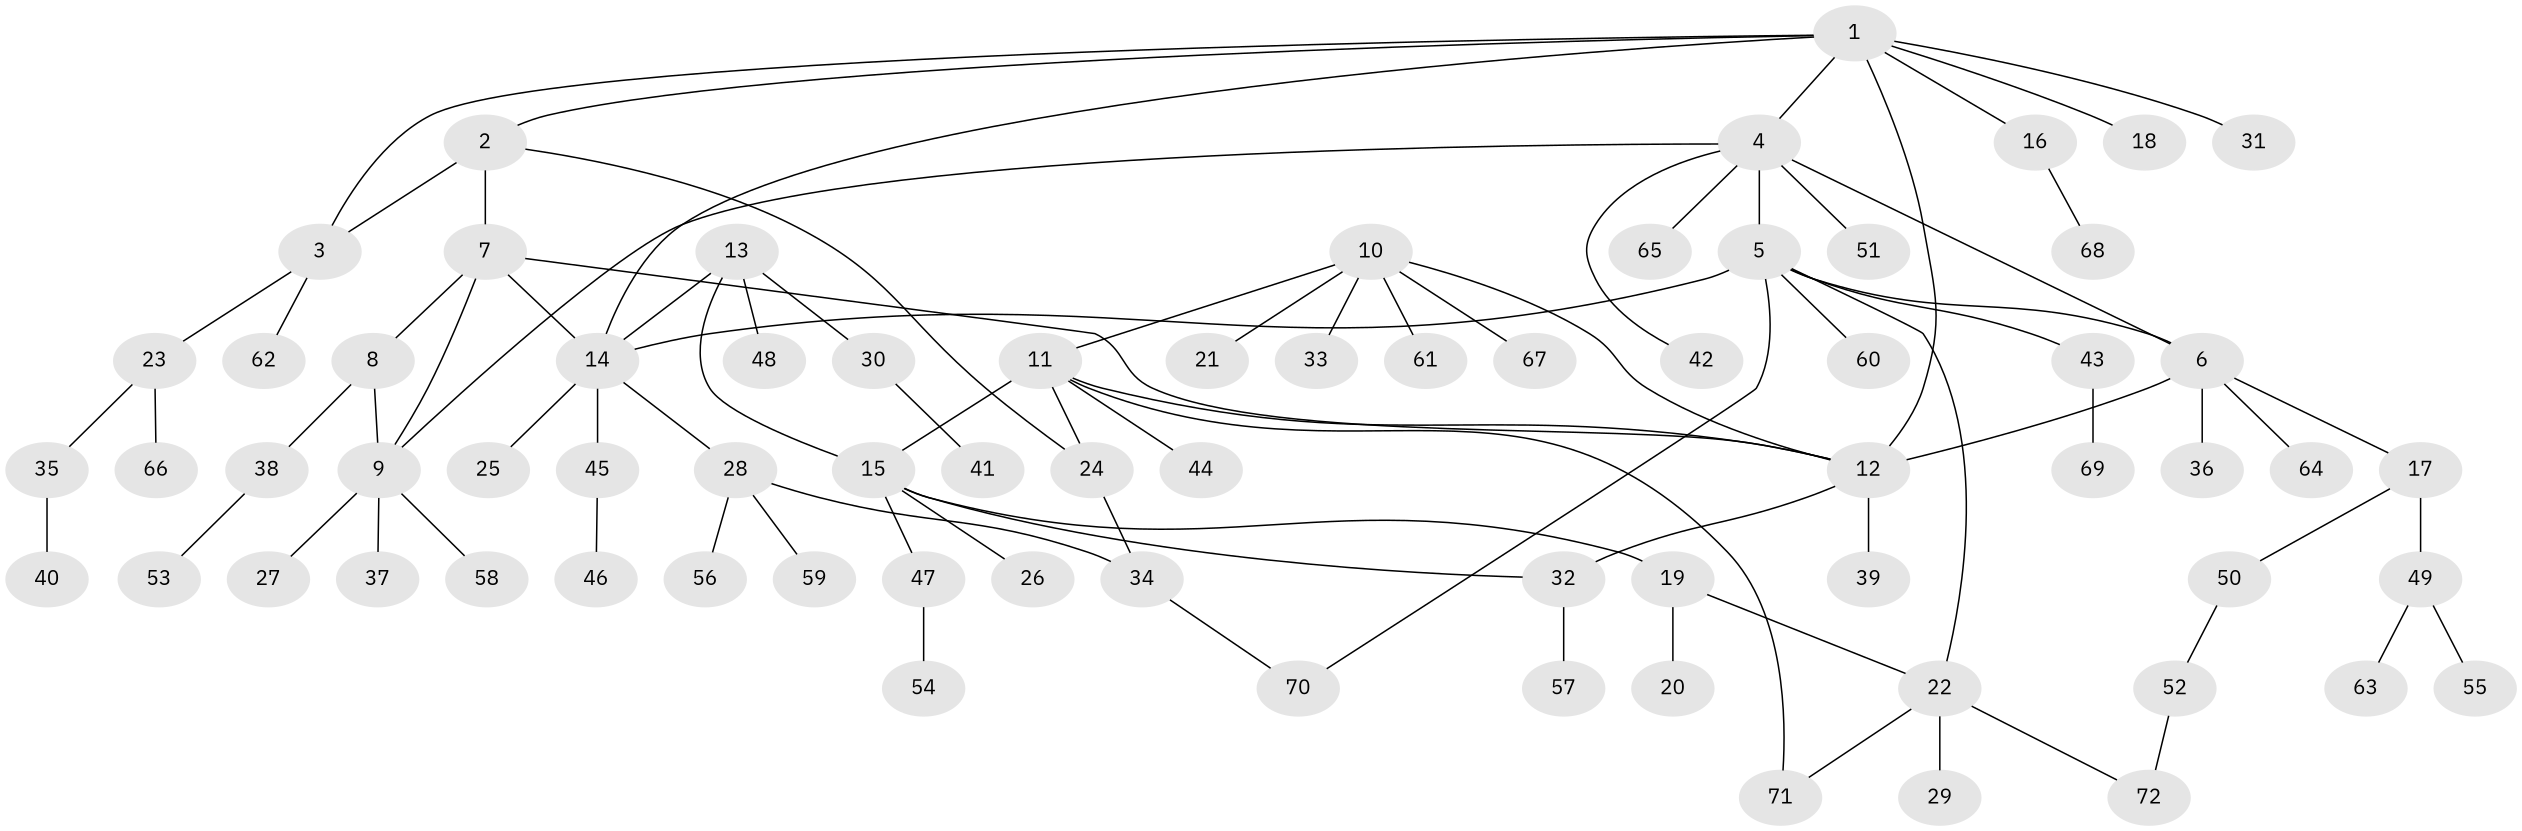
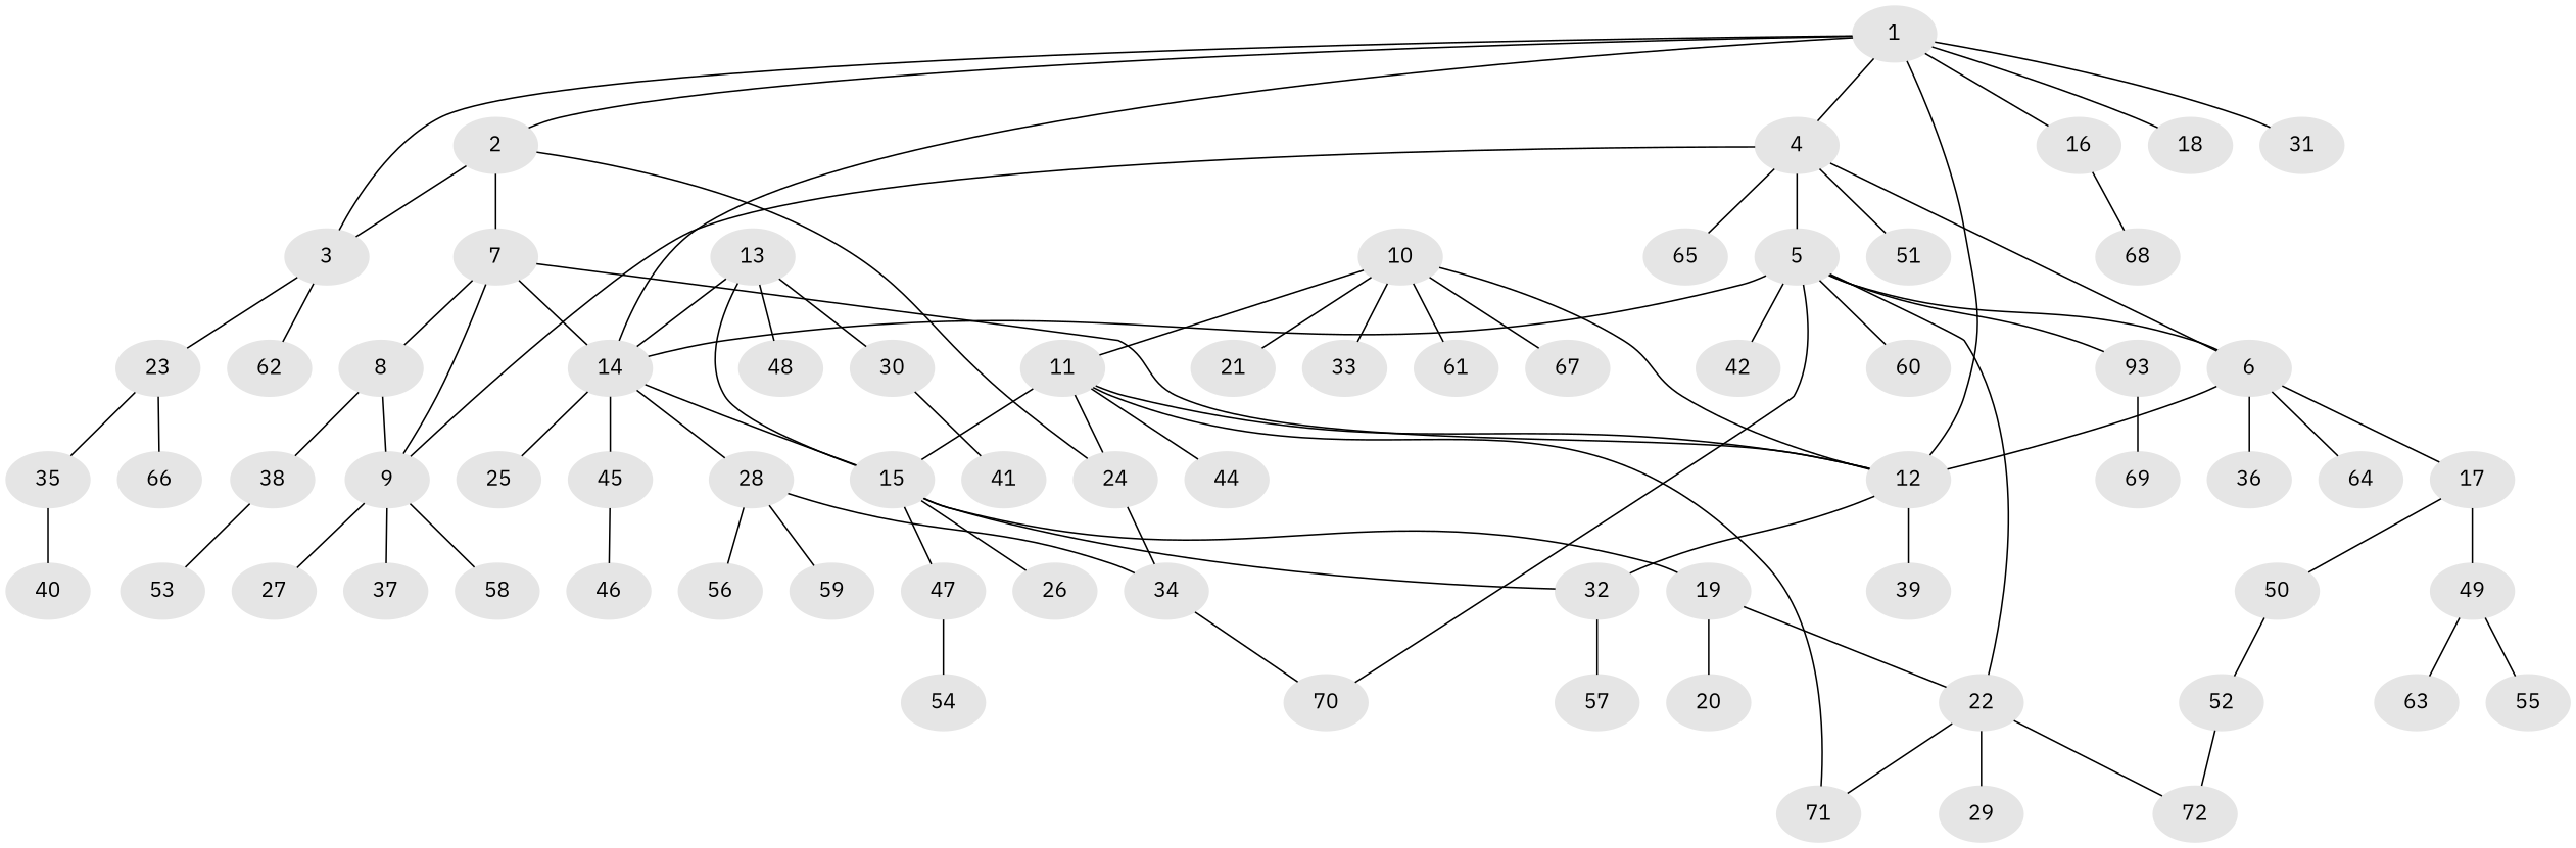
  graph {
    fontname="IBM Plex Sans"
    node [color=gray90 fontname="IBM Plex Sans" style=filled]
    edge [fontname="IBM Plex Sans"]
    1
    2
    3
    4
    12
    14
    16
    18
    31
    7
    24
    23
    62
    5
    6
    9
    51
    65
    32
    39
    28
    15
    25
    45
    68
    8
    34
    35
    66
    22
    42
-   43
+   43 [label=93]
    60
    70
    17
    36
    64
    27
    37
    58
    71
    29
    72
    69
    49
    50
    38
    53
    56
    59
    10
    11
    21
    33
    61
    67
    44
    19
    26
    47
    57
    13
    30
    48
    41
    46
    20
    54
    55
    63
    52
    40
    1 -- 2
    1 -- 3
    1 -- 4
    1 -- 12
    1 -- 14
    1 -- 16
    1 -- 18
    1 -- 31
    2 -- 3
    2 -- 7
    2 -- 24
    3 -- 23
    3 -- 62
    4 -- 5
    4 -- 6
    4 -- 9
    4 -- 51
    4 -- 65
    12 -- 32
    12 -- 39
    14 -- 28
+   14 -- 15
    14 -- 25
    14 -- 45
    16 -- 68
    7 -- 12
    7 -- 14
    7 -- 9
    7 -- 8
    24 -- 34
    23 -- 35
    23 -- 66
    5 -- 14
    5 -- 6
    5 -- 22
-   4 -- 42
+   5 -- 42
    5 -- 43
    5 -- 60
    5 -- 70
    6 -- 12
    6 -- 17
    6 -- 36
    6 -- 64
    9 -- 27
    9 -- 37
    9 -- 58
    32 -- 57
    28 -- 34
    28 -- 56
    28 -- 59
    15 -- 32
    15 -- 19
    15 -- 26
    15 -- 47
    45 -- 46
    8 -- 9
    8 -- 38
    34 -- 70
    35 -- 40
    22 -- 71
    22 -- 29
    22 -- 72
    43 -- 69
    17 -- 49
    17 -- 50
    49 -- 55
    49 -- 63
    50 -- 52
    38 -- 53
    10 -- 12
    10 -- 11
    10 -- 21
    10 -- 33
    10 -- 61
    10 -- 67
    11 -- 12
    11 -- 24
    11 -- 15
    11 -- 71
    11 -- 44
    19 -- 22
    19 -- 20
    47 -- 54
    13 -- 14
    13 -- 15
    13 -- 30
    13 -- 48
    30 -- 41
    52 -- 72
  }
